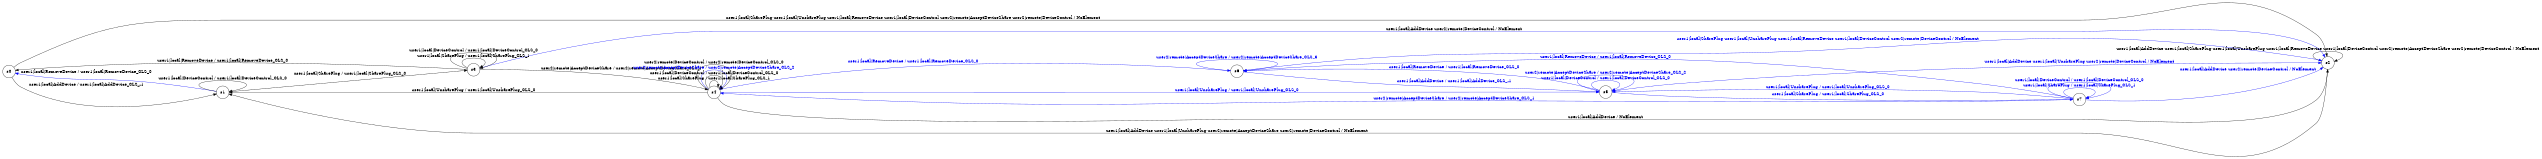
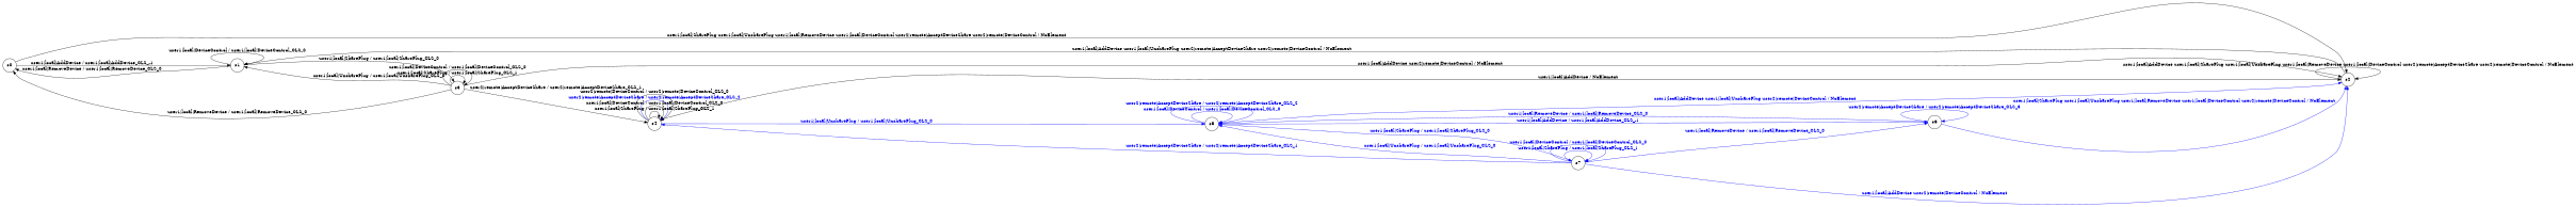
  digraph {
    rankdir=LR
    node [shape=circle]
    edge [color=black fontcolor=black]
    n1 [label=s0]
    n2 [label=s1]
    n3 [label=s2]
    n4 [label=s3]
    n5 [label=s4]
    n6 [label=s5]
    n7 [label=s6]
    n8 [label=s7]
    n1 -> n2 [label="user1|local|AddDevice / user1|local|AddDevice_CLS_-1"]
    n1 -> n3 [label="user1|local|SharePlug user1|local|UnsharePlug user1|local|RemoveDevice user1|local|DeviceControl user2|remote|AcceptDeviceShare user2|remote|DeviceControl / NoElement"]
-   n2 -> n1 [color=blue label="user1|local|RemoveDevice / user1|local|RemoveDevice_CLS_0"]
+   n2 -> n1 [label="user1|local|RemoveDevice / user1|local|RemoveDevice_CLS_0"]
    n2 -> n2 [label="user1|local|DeviceControl / user1|local|DeviceControl_CLS_0"]
    n2 -> n4 [label="user1|local|SharePlug / user1|local|SharePlug_CLS_0"]
    n3 -> n2 [label="user1|local|AddDevice user1|local|UnsharePlug user2|remote|AcceptDeviceShare user2|remote|DeviceControl / NoElement"]
    n3 -> n3 [label="user1|local|AddDevice user1|local|SharePlug user1|local|UnsharePlug user1|local|RemoveDevice user1|local|DeviceControl user2|remote|AcceptDeviceShare user2|remote|DeviceControl / NoElement"]
    n4 -> n1 [label="user1|local|RemoveDevice / user1|local|RemoveDevice_CLS_0"]
-   n5 -> n2 [label="user1|local|UnsharePlug / user1|local|UnsharePlug_CLS_0"]
-   n4 -> n3 [color=blue label="user1|local|AddDevice user2|remote|DeviceControl / NoElement"]
+   n4 -> n2 [label="user1|local|UnsharePlug / user1|local|UnsharePlug_CLS_0"]
+   n4 -> n3 [label="user1|local|AddDevice user2|remote|DeviceControl / NoElement"]
    n4 -> n4 [label="user1|local|SharePlug / user1|local|SharePlug_CLS_1"]
    n4 -> n4 [label="user1|local|DeviceControl / user1|local|DeviceControl_CLS_0"]
    n4 -> n5 [label="user2|remote|AcceptDeviceShare / user2|remote|AcceptDeviceShare_CLS_1"]
    n5 -> n3 [label="user1|local|AddDevice / NoElement"]
    n5 -> n5 [label="user1|local|SharePlug / user1|local|SharePlug_CLS_1"]
    n5 -> n5 [label="user1|local|DeviceControl / user1|local|DeviceControl_CLS_0"]
    n5 -> n5 [color=blue fontcolor=blue label="user2|remote|AcceptDeviceShare / user2|remote|AcceptDeviceShare_CLS_2"]
    n5 -> n5 [label="user2|remote|DeviceControl / user2|remote|DeviceControl_CLS_0"]
    n5 -> n6 [color=blue fontcolor=blue label="user1|local|UnsharePlug / user1|local|UnsharePlug_CLS_0"]
-   n5 -> n7 [color=blue fontcolor=blue label="user1|local|RemoveDevice / user1|local|RemoveDevice_CLS_0"]
    n6 -> n3 [color=blue fontcolor=blue label="user1|local|AddDevice user1|local|UnsharePlug user2|remote|DeviceControl / NoElement"]
    n6 -> n6 [color=blue fontcolor=blue label="user1|local|DeviceControl / user1|local|DeviceControl_CLS_0"]
    n6 -> n6 [color=blue fontcolor=blue label="user2|remote|AcceptDeviceShare / user2|remote|AcceptDeviceShare_CLS_2"]
    n6 -> n7 [color=blue fontcolor=blue label="user1|local|RemoveDevice / user1|local|RemoveDevice_CLS_0"]
    n6 -> n8 [color=blue fontcolor=blue label="user1|local|SharePlug / user1|local|SharePlug_CLS_0"]
    n7 -> n3 [color=blue fontcolor=blue label="user1|local|SharePlug user1|local|UnsharePlug user1|local|RemoveDevice user1|local|DeviceControl user2|remote|DeviceControl / NoElement"]
    n7 -> n6 [color=blue fontcolor=blue label="user1|local|AddDevice / user1|local|AddDevice_CLS_-1"]
    n7 -> n7 [color=blue fontcolor=blue label="user2|remote|AcceptDeviceShare / user2|remote|AcceptDeviceShare_CLS_3"]
    n8 -> n3 [color=blue fontcolor=blue label="user1|local|AddDevice user2|remote|DeviceControl / NoElement"]
    n8 -> n5 [color=blue fontcolor=blue label="user2|remote|AcceptDeviceShare / user2|remote|AcceptDeviceShare_CLS_1"]
    n8 -> n6 [color=blue fontcolor=blue label="user1|local|UnsharePlug / user1|local|UnsharePlug_CLS_0"]
    n8 -> n7 [color=blue fontcolor=blue label="user1|local|RemoveDevice / user1|local|RemoveDevice_CLS_0"]
    n8 -> n8 [color=blue fontcolor=blue label="user1|local|SharePlug / user1|local|SharePlug_CLS_1"]
    n8 -> n8 [color=blue fontcolor=blue label="user1|local|DeviceControl / user1|local|DeviceControl_CLS_0"]
  }
